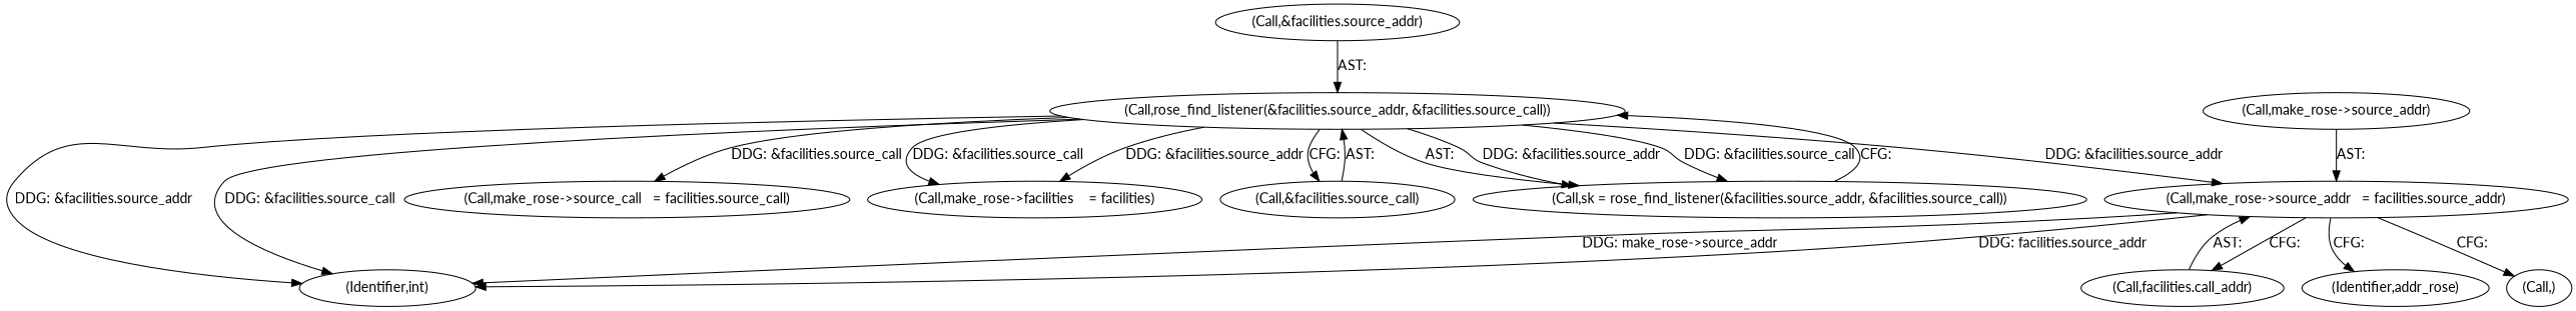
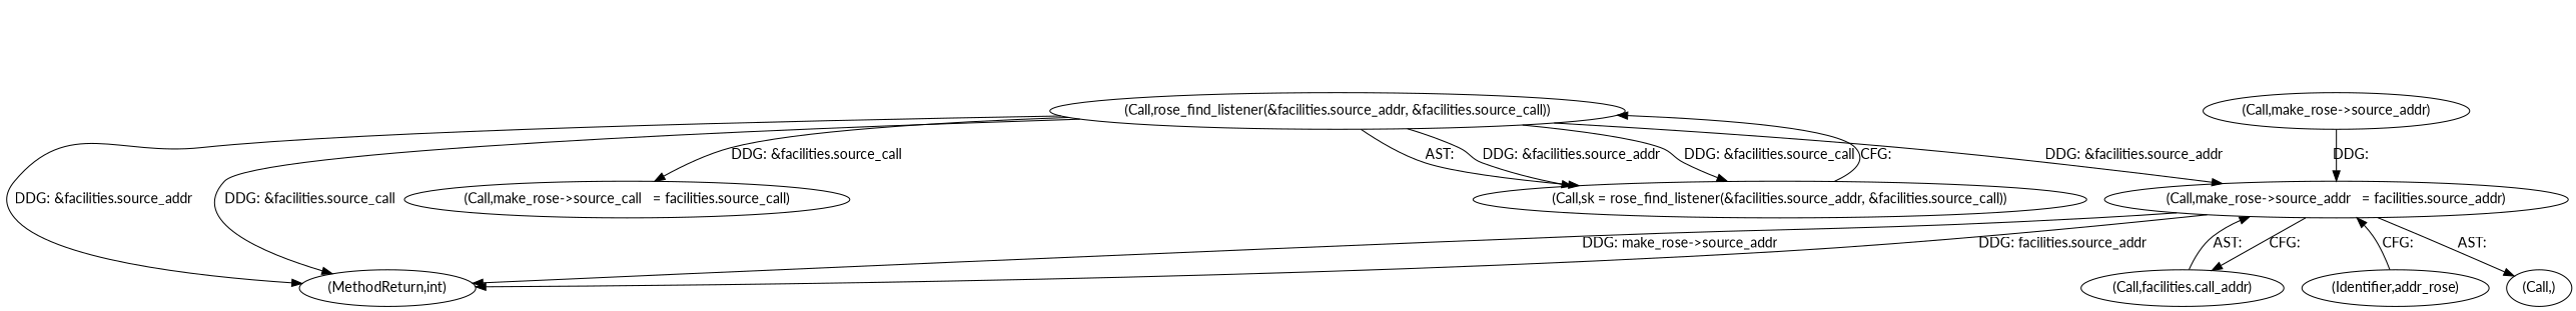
  digraph {
    fontname=Lato
    node [fontname=Lato]
    edge [fontname=Lato]
    n1 [label="(Call,make_rose->source_addr   = facilities.source_addr)"]
    n2 [label="(Call,)"]
    n3 [label="(Call,facilities.call_addr)"]
-   n4 [label="(Identifier,int)"]
+   n4 [label="(MethodReturn,int)"]
    n5 [label="(Call,rose_find_listener(&facilities.source_addr, &facilities.source_call))"]
    n6 [label="(Call,make_rose->source_call   = facilities.source_call)"]
-   n7 [label="(Call,make_rose->facilities    = facilities)"]
-   n8 [label="(Call,&facilities.source_call)"]
    n9 [label="(Call,sk = rose_find_listener(&facilities.source_addr, &facilities.source_call))"]
    n10 [label="(Call,make_rose->source_addr)"]
-   n11 [label="(Call,&facilities.source_addr)"]
    n12 [label="(Identifier,addr_rose)"]
-   n1 -> n2 [label="CFG: "]
+   n1 -> n2 [label="AST: "]
    n1 -> n3 [label="CFG: "]
    n1 -> n4 [label="DDG: make_rose->source_addr"]
    n1 -> n4 [label="DDG: facilities.source_addr"]
    n3 -> n1 [label="AST: "]
    n5 -> n1 [label="DDG: &facilities.source_addr"]
    n5 -> n4 [label="DDG: &facilities.source_addr"]
    n5 -> n4 [label="DDG: &facilities.source_call"]
    n5 -> n6 [label="DDG: &facilities.source_call"]
-   n5 -> n7 [label="DDG: &facilities.source_call"]
-   n5 -> n7 [label="DDG: &facilities.source_addr"]
-   n5 -> n8 [label="CFG: "]
    n5 -> n9 [label="AST: "]
    n5 -> n9 [label="DDG: &facilities.source_addr"]
    n5 -> n9 [label="DDG: &facilities.source_call"]
-   n8 -> n5 [label="AST: "]
    n9 -> n5 [label="CFG: "]
-   n10 -> n1 [label="AST: "]
-   n11 -> n5 [label="AST: "]
-   n1 -> n12 [label="CFG: "]
+   n10 -> n1 [label="DDG: "]
+   n12 -> n1 [label="CFG: "]
  }
